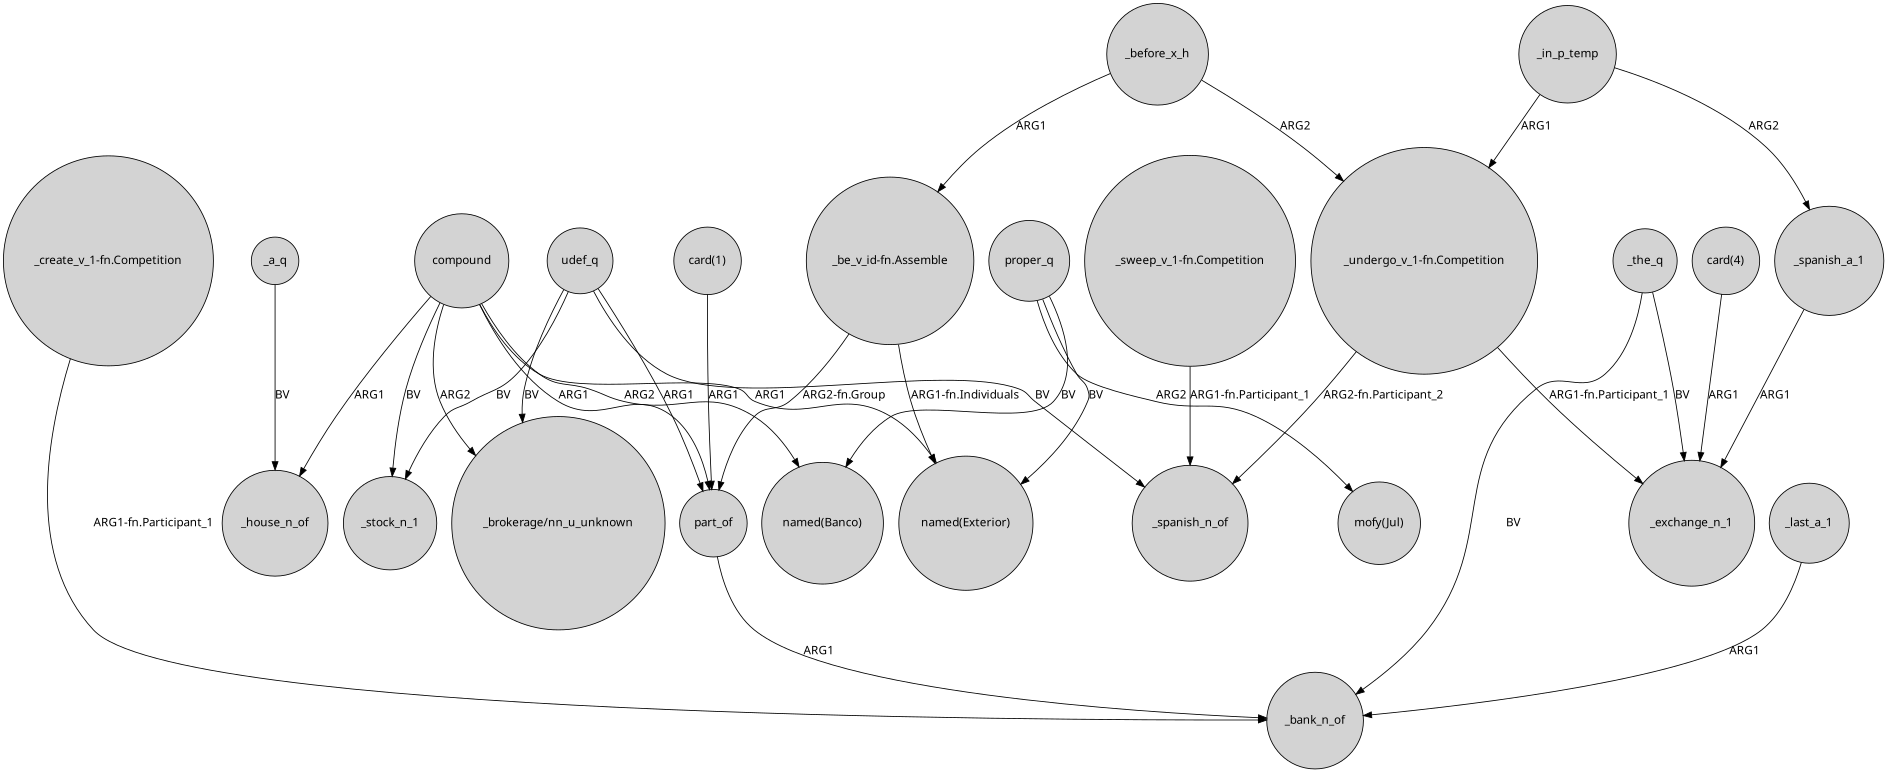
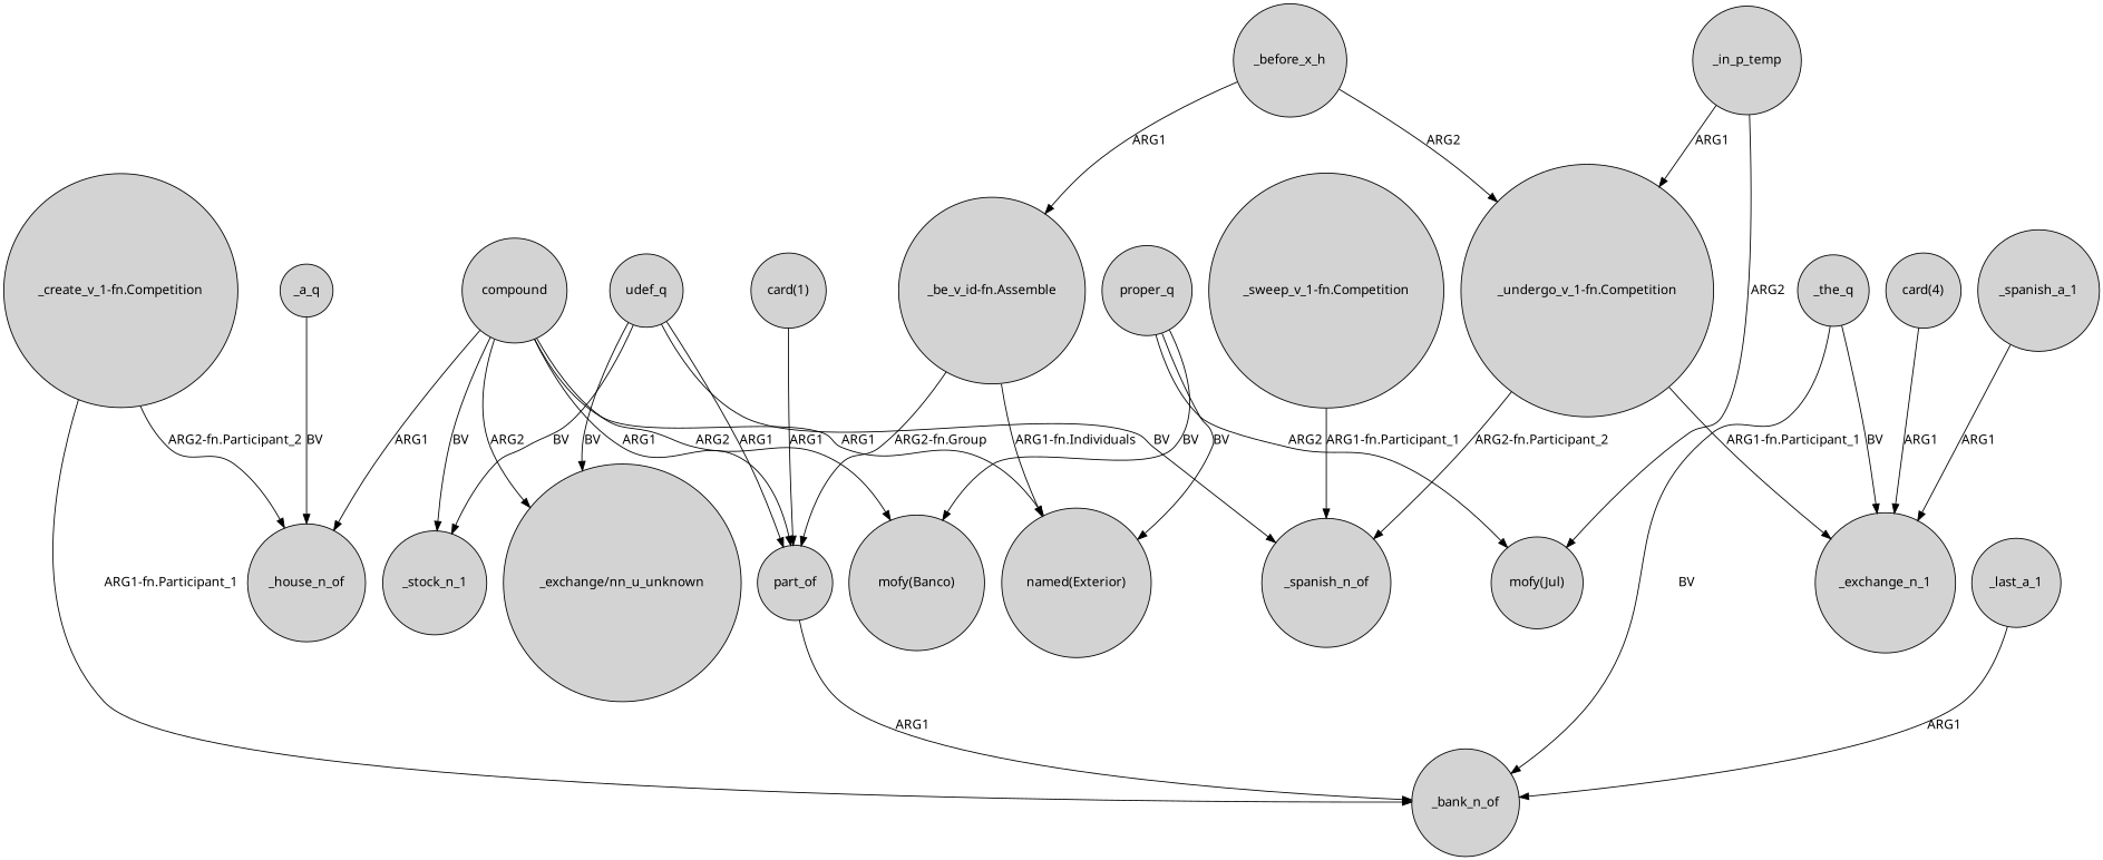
  digraph {
    fontname="Noto Sans"
    node [fontname="Noto Sans" shape=circle style=filled]
    edge [fontname="Noto Sans"]
    "_create_v_1-fn.Competition"
    _house_n_of
    _bank_n_of
    compound
    "named(Exterior)"
-   "_brokerage/nn_u_unknown"
-   "named(Banco)"
+   "_brokerage/nn_u_unknown" [label="_exchange/nn_u_unknown"]
+   "named(Banco)" [label="mofy(Banco)"]
    _stock_n_1
    part_of
    udef_q
    n11 [label=_spanish_n_of]
    "_be_v_id-fn.Assemble"
    _in_p_temp
    "mofy(Jul)"
    "_undergo_v_1-fn.Competition"
    _exchange_n_1
    _the_q
    proper_q
    "_sweep_v_1-fn.Competition"
    "card(1)"
    "card(4)"
    _before_x_h
    _last_a_1
    _spanish_a_1
    _a_q
+   "_create_v_1-fn.Competition" -> _house_n_of [label="ARG2-fn.Participant_2"]
    "_create_v_1-fn.Competition" -> _bank_n_of [label="ARG1-fn.Participant_1"]
    compound -> _house_n_of [label=ARG1]
    compound -> "named(Exterior)" [label=ARG1]
    compound -> "_brokerage/nn_u_unknown" [label=ARG2]
    compound -> "named(Banco)" [label=ARG2]
    compound -> _stock_n_1 [label=BV]
    compound -> part_of [label=ARG1]
    part_of -> _bank_n_of [label=ARG1]
    udef_q -> "_brokerage/nn_u_unknown" [label=BV]
    udef_q -> _stock_n_1 [label=BV]
    udef_q -> part_of [label=ARG1]
    udef_q -> n11 [label=BV]
    "_be_v_id-fn.Assemble" -> "named(Exterior)" [label="ARG1-fn.Individuals"]
    "_be_v_id-fn.Assemble" -> part_of [label="ARG2-fn.Group"]
-   _in_p_temp -> _spanish_a_1 [label=ARG2]
+   _in_p_temp -> "mofy(Jul)" [label=ARG2]
    _in_p_temp -> "_undergo_v_1-fn.Competition" [label=ARG1]
    "_undergo_v_1-fn.Competition" -> n11 [label="ARG2-fn.Participant_2"]
    "_undergo_v_1-fn.Competition" -> _exchange_n_1 [label="ARG1-fn.Participant_1"]
    _the_q -> _bank_n_of [label=BV]
    _the_q -> _exchange_n_1 [label=BV]
    proper_q -> "named(Exterior)" [label=BV]
    proper_q -> "named(Banco)" [label=BV]
    proper_q -> "mofy(Jul)" [label=ARG2]
    "_sweep_v_1-fn.Competition" -> n11 [label="ARG1-fn.Participant_1"]
    "card(1)" -> part_of [label=ARG1]
    "card(4)" -> _exchange_n_1 [label=ARG1]
    _before_x_h -> "_be_v_id-fn.Assemble" [label=ARG1]
    _before_x_h -> "_undergo_v_1-fn.Competition" [label=ARG2]
    _last_a_1 -> _bank_n_of [label=ARG1]
    _spanish_a_1 -> _exchange_n_1 [label=ARG1]
    _a_q -> _house_n_of [label=BV]
  }
